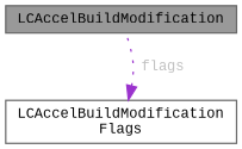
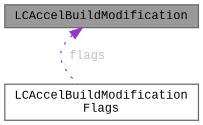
  digraph {
    fontname="Liberation Mono"
    node [color=gray40 fontname="Liberation Mono" fontsize=10 shape=box style=filled]
    n1 [fillcolor=grey60 fontcolor=black height=0.2 label=LCAccelBuildModification width=0.4]
    n2 [fillcolor=white height=0.2 label="LCAccelBuildModification\lFlags" width=0.4]
-   n2 -> n1 [color=darkorchid3 dir=back fontcolor=grey fontname="Liberation Mono" fontsize=10 label=" flags" labelfontname=Helvetica labelfontsize=10 style=dotted]
+   n1 -> n2 [color=darkorchid3 dir=back fontcolor=grey fontname="Liberation Mono" fontsize=10 label=" flags" labelfontname=Helvetica labelfontsize=10 style=dotted]
  }
